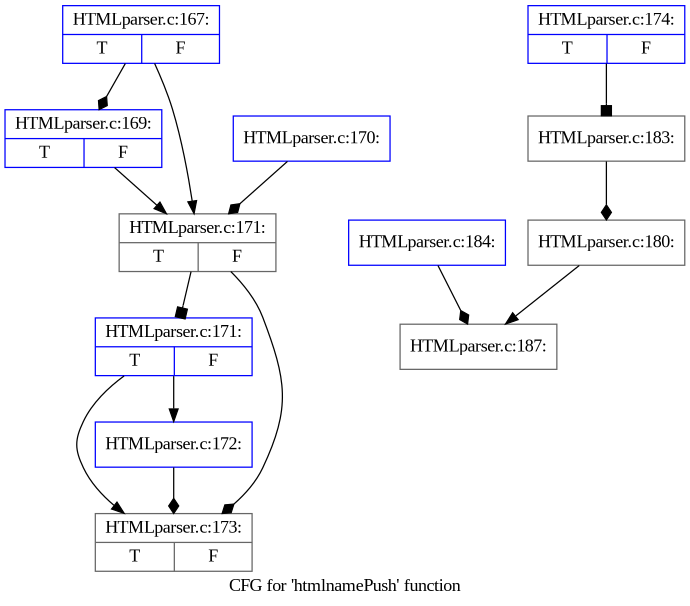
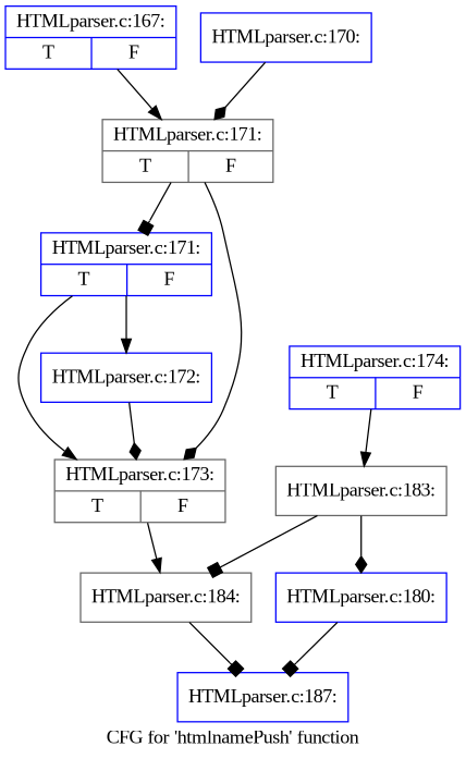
  digraph {
    fontname="Liberation Serif"
    label="CFG for 'htmlnamePush' function"
    node [color=blue fontname="Liberation Serif" shape=record]
    edge [arrowhead=normal fontname="Liberation Serif"]
    n1 [label="{HTMLparser.c:167:|{<s0>T|<s1>F}}"]
-   n2 [label="{HTMLparser.c:169:|{<s0>T|<s1>F}}"]
    n3 [color=gray40 label="{HTMLparser.c:171:|{<s0>T|<s1>F}}"]
    n4 [label="{HTMLparser.c:171:|{<s0>T|<s1>F}}"]
    n5 [color=gray40 label="{HTMLparser.c:173:|{<s0>T|<s1>F}}"]
    n6 [label="{HTMLparser.c:170:}"]
    n7 [label="{HTMLparser.c:172:}"]
-   n8 [label="{HTMLparser.c:184:}"]
+   n8 [color=gray40 label="{HTMLparser.c:184:}"]
    n9 [label="{HTMLparser.c:174:|{<s0>T|<s1>F}}"]
    n10 [color=gray40 label="{HTMLparser.c:183:}"]
-   n11 [color=gray40 label="{HTMLparser.c:187:}"]
-   n12 [color=gray40 label="{HTMLparser.c:180:}"]
-   n1 -> n2 [arrowhead=diamond]
+   n11 [label="{HTMLparser.c:187:}"]
+   n12 [label="{HTMLparser.c:180:}"]
    n1 -> n3
-   n2 -> n3
    n3 -> n4 [arrowhead=box]
    n3 -> n5 [arrowhead=diamond]
    n4 -> n5
    n4 -> n7
+   n5 -> n8
    n6 -> n3 [arrowhead=diamond]
    n7 -> n5 [arrowhead=diamond]
-   n8 -> n11 [arrowhead=diamond]
-   n9 -> n10 [arrowhead=box]
+   n8 -> n11 [arrowhead=box]
+   n9 -> n10
+   n10 -> n8 [arrowhead=box]
    n10 -> n12 [arrowhead=diamond]
-   n12 -> n11
+   n12 -> n11 [arrowhead=box]
  }
